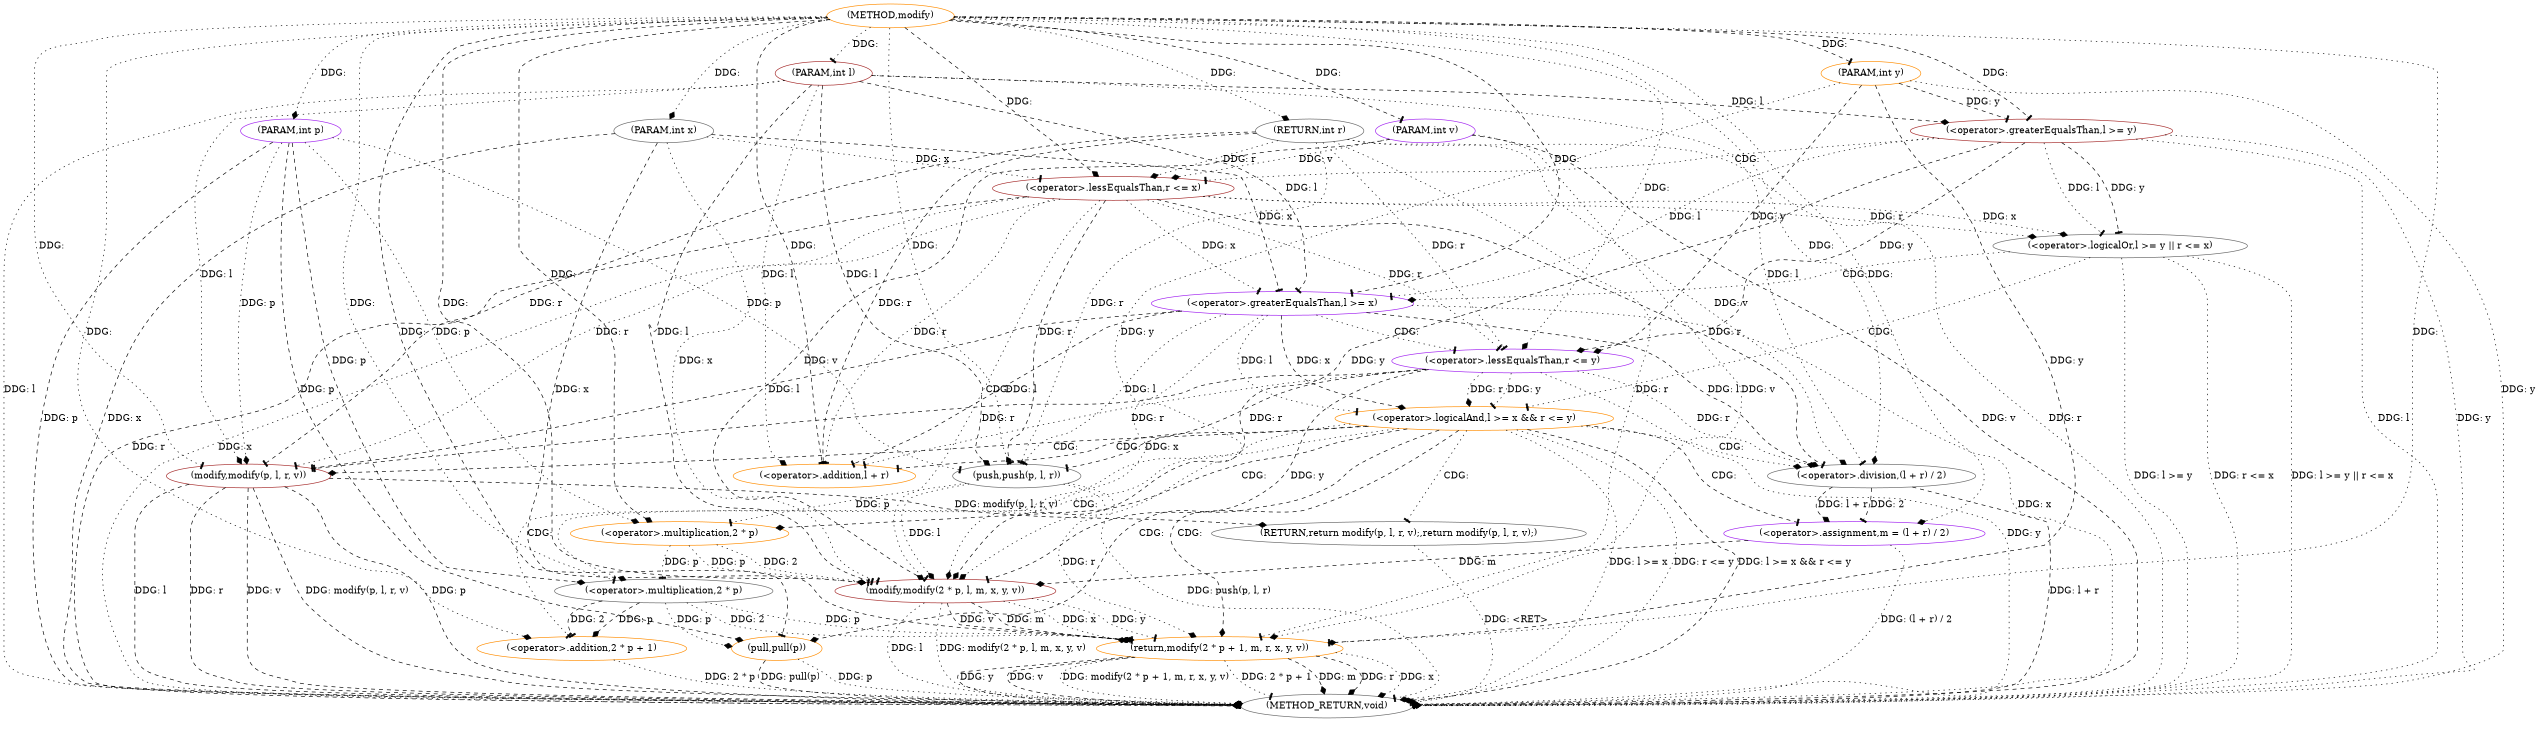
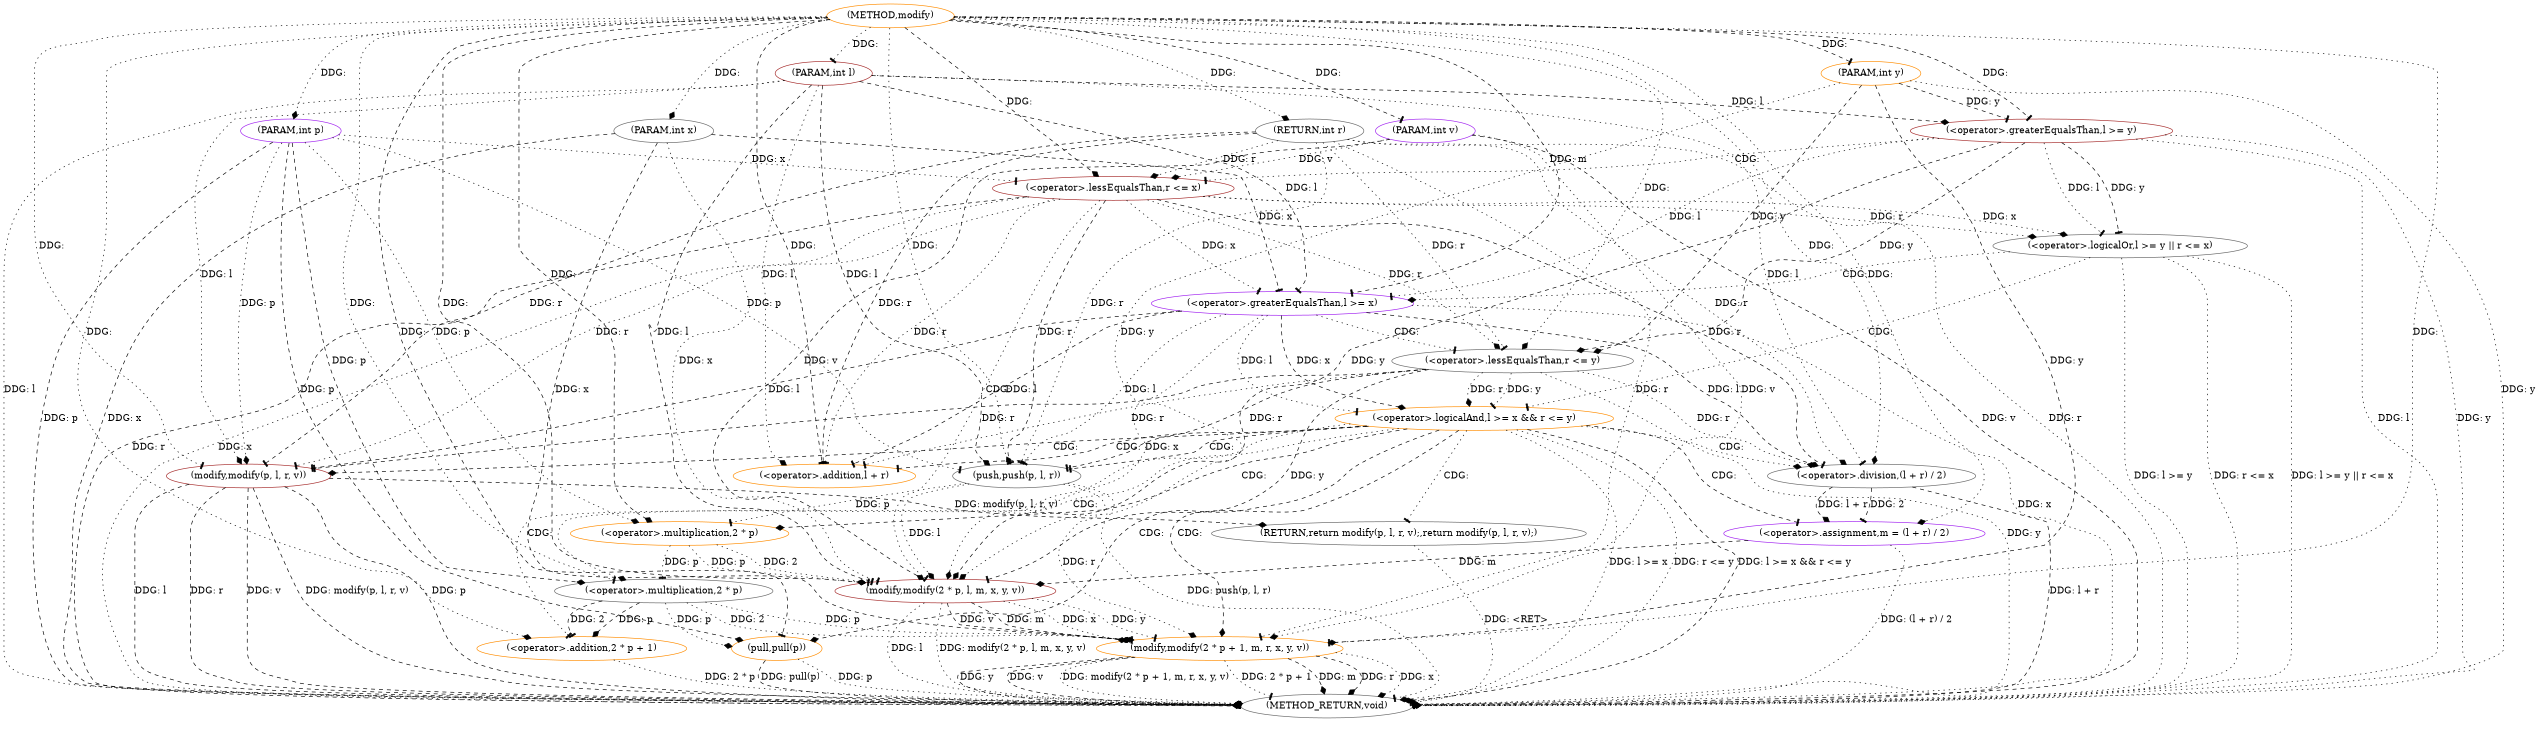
  digraph {
    node [color=gray40]
    edge [arrowhead=diamond style=dotted]
    n1 [color=darkorange label="(METHOD,modify)"]
    n2 [color=purple label="(PARAM,int p)"]
    n3 [color=brown label="(PARAM,int l)"]
    n4 [label="(RETURN,int r)"]
    n5 [label="(PARAM,int x)"]
    n6 [color=darkorange label="(PARAM,int y)"]
    n7 [color=purple label="(PARAM,int v)"]
    n8 [color=purple label="(<operator>.assignment,m = (l + r) / 2)"]
    n9 [label="(push,push(p, l, r))"]
    n10 [color=brown label="(modify,modify(2 * p, l, m, x, y, v))"]
-   n11 [color=darkorange label="(return,modify(2 * p + 1, m, r, x, y, v))"]
+   n11 [color=darkorange label="(modify,modify(2 * p + 1, m, r, x, y, v))"]
    n12 [color=darkorange label="(pull,pull(p))"]
    n13 [label="(<operator>.division,(l + r) / 2)"]
    n14 [color=darkorange label="(<operator>.multiplication,2 * p)"]
    n15 [color=darkorange label="(<operator>.addition,2 * p + 1)"]
    n16 [color=brown label="(<operator>.greaterEqualsThan,l >= y)"]
    n17 [color=brown label="(<operator>.lessEqualsThan,r <= x)"]
    n18 [color=purple label="(<operator>.greaterEqualsThan,l >= x)"]
-   n19 [color=purple label="(<operator>.lessEqualsThan,r <= y)"]
+   n19 [label="(<operator>.lessEqualsThan,r <= y)"]
    n20 [color=brown label="(modify,modify(p, l, r, v))"]
    n21 [color=darkorange label="(<operator>.addition,l + r)"]
    n22 [label="(<operator>.multiplication,2 * p)"]
    n23 [label="(METHOD_RETURN,void)"]
    n24 [label="(<operator>.logicalOr,l >= y || r <= x)"]
    n25 [color=darkorange label="(<operator>.logicalAnd,l >= x && r <= y)"]
    n26 [label="(RETURN,return modify(p, l, r, v);,return modify(p, l, r, v);)"]
    n1 -> n2 [label="DDG: "]
    n1 -> n3 [arrowhead=tee label="DDG: "]
    n1 -> n4 [label="DDG: "]
    n1 -> n5 [label="DDG: "]
    n1 -> n6 [arrowhead=tee label="DDG: " style=dashed]
    n1 -> n7 [arrowhead=tee label="DDG: " style=dashed]
    n1 -> n8 [label="DDG: "]
    n1 -> n9 [label="DDG: "]
    n1 -> n10 [label="DDG: " style=dashed]
    n1 -> n11 [label="DDG: "]
    n1 -> n12 [arrowhead=tee label="DDG: " style=dashed]
    n1 -> n13 [label="DDG: "]
    n1 -> n14 [label="DDG: " style=dashed]
    n1 -> n15 [label="DDG: "]
    n1 -> n16 [arrowhead=tee label="DDG: " style=dashed]
    n1 -> n17 [label="DDG: " style=dashed]
-   n1 -> n18 [arrowhead=tee label="DDG: " style=dashed]
+   n1 -> n18 [arrowhead=tee label="DDG: m" style=dashed]
    n1 -> n19 [label="DDG: "]
    n1 -> n20 [arrowhead=tee label="DDG: "]
    n1 -> n21 [arrowhead=tee label="DDG: " style=dashed]
    n1 -> n22 [arrowhead=tee label="DDG: "]
    n2 -> n9 [arrowhead=tee label="DDG: p"]
    n2 -> n12 [label="DDG: p" style=dashed]
    n2 -> n14 [label="DDG: p"]
    n2 -> n20 [label="DDG: p"]
    n2 -> n22 [label="DDG: p" style=dashed]
    n2 -> n23 [arrowhead=tee label="DDG: p" style=dashed]
    n3 -> n9 [label="DDG: l" style=dashed]
    n3 -> n10 [arrowhead=tee label="DDG: l" style=dashed]
    n3 -> n13 [arrowhead=tee label="DDG: l"]
    n3 -> n16 [label="DDG: l" style=dashed]
    n3 -> n18 [arrowhead=tee label="DDG: l" style=dashed]
    n3 -> n20 [label="DDG: l"]
    n3 -> n21 [label="DDG: l"]
    n3 -> n23 [arrowhead=tee label="DDG: l"]
    n4 -> n9 [arrowhead=tee label="DDG: r"]
    n4 -> n11 [arrowhead=tee label="DDG: r"]
-   n4 -> n13 [label="DDG: v"]
+   n4 -> n13 [label="DDG: r"]
    n4 -> n17 [label="DDG: r"]
    n4 -> n19 [arrowhead=tee label="DDG: r"]
    n4 -> n20 [arrowhead=tee label="DDG: r" style=dashed]
    n4 -> n21 [arrowhead=tee label="DDG: r" style=dashed]
    n4 -> n23 [label="DDG: r"]
    n5 -> n10 [arrowhead=tee label="DDG: x"]
    n5 -> n11 [label="DDG: x" style=dashed]
-   n5 -> n17 [arrowhead=tee label="DDG: x"]
+   n2 -> n17 [arrowhead=tee label="DDG: x"]
    n5 -> n18 [arrowhead=tee label="DDG: x" style=dashed]
    n5 -> n23 [label="DDG: x" style=dashed]
    n6 -> n10 [label="DDG: y"]
    n6 -> n11 [arrowhead=tee label="DDG: y" style=dashed]
    n6 -> n16 [arrowhead=tee label="DDG: y" style=dashed]
    n6 -> n19 [label="DDG: y" style=dashed]
    n6 -> n23 [arrowhead=tee label="DDG: y"]
    n7 -> n10 [label="DDG: v" style=dashed]
    n7 -> n11 [label="DDG: v"]
    n7 -> n17 [label="DDG: v"]
    n7 -> n23 [arrowhead=tee label="DDG: v" style=dashed]
    n8 -> n10 [label="DDG: m" style=dashed]
    n8 -> n23 [arrowhead=tee label="DDG: (l + r) / 2"]
    n9 -> n10 [label="DDG: l"]
    n9 -> n11 [label="DDG: r"]
    n9 -> n14 [arrowhead=tee label="DDG: p"]
    n9 -> n23 [arrowhead=tee label="DDG: push(p, l, r)"]
    n10 -> n11 [label="DDG: x"]
    n10 -> n11 [arrowhead=tee label="DDG: y"]
    n10 -> n11 [label="DDG: v" style=dashed]
    n10 -> n11 [label="DDG: m" style=dashed]
    n10 -> n23 [arrowhead=tee label="DDG: l"]
    n10 -> n23 [label="DDG: modify(2 * p, l, m, x, y, v)"]
    n11 -> n23 [arrowhead=tee label="DDG: 2 * p + 1"]
    n11 -> n23 [label="DDG: m" style=dashed]
    n11 -> n23 [label="DDG: r" style=dashed]
    n11 -> n23 [label="DDG: x"]
    n11 -> n23 [label="DDG: y" style=dashed]
    n11 -> n23 [arrowhead=tee label="DDG: v" style=dashed]
    n11 -> n23 [label="DDG: modify(2 * p + 1, m, r, x, y, v)"]
    n12 -> n23 [label="DDG: p"]
    n12 -> n23 [arrowhead=tee label="DDG: pull(p)" style=dashed]
    n13 -> n8 [label="DDG: l + r" style=dashed]
    n13 -> n8 [arrowhead=tee label="DDG: 2" style=dashed]
    n13 -> n23 [label="DDG: l + r" style=dashed]
    n14 -> n10 [arrowhead=tee label="DDG: 2"]
    n14 -> n10 [label="DDG: p"]
    n14 -> n22 [arrowhead=tee label="DDG: p"]
    n15 -> n23 [arrowhead=tee label="DDG: 2 * p"]
    n16 -> n10 [label="DDG: y" style=dashed]
    n16 -> n17 [arrowhead=tee label="CDG: "]
    n16 -> n18 [arrowhead=tee label="DDG: l"]
    n16 -> n19 [label="DDG: y" style=dashed]
    n16 -> n23 [label="DDG: l"]
    n16 -> n23 [arrowhead=tee label="DDG: y"]
    n16 -> n24 [arrowhead=tee label="DDG: l"]
    n16 -> n24 [arrowhead=tee label="DDG: y" style=dashed]
    n17 -> n9 [arrowhead=tee label="DDG: r" style=dashed]
    n17 -> n10 [arrowhead=tee label="CDG: "]
    n17 -> n13 [arrowhead=tee label="DDG: r" style=dashed]
    n17 -> n18 [arrowhead=tee label="DDG: x"]
-   n17 -> n19 [arrowhead=tee label="DDG: r"]
+   n17 -> n19 [label="DDG: r"]
    n17 -> n20 [arrowhead=tee label="DDG: r"]
    n17 -> n21 [arrowhead=tee label="DDG: r"]
    n17 -> n23 [label="DDG: r" style=dashed]
    n17 -> n23 [label="DDG: x"]
    n17 -> n24 [label="DDG: r"]
    n17 -> n24 [label="DDG: x"]
    n18 -> n9 [arrowhead=tee label="DDG: l"]
    n18 -> n10 [label="DDG: x"]
    n18 -> n13 [label="DDG: l" style=dashed]
    n18 -> n19 [arrowhead=tee label="CDG: "]
    n18 -> n20 [arrowhead=tee label="DDG: l" style=dashed]
    n18 -> n21 [arrowhead=tee label="DDG: l" style=dashed]
    n18 -> n23 [arrowhead=tee label="DDG: x"]
    n18 -> n25 [arrowhead=tee label="DDG: l"]
    n18 -> n25 [label="DDG: x" style=dashed]
    n19 -> n9 [arrowhead=tee label="DDG: r" style=dashed]
    n19 -> n10 [arrowhead=tee label="DDG: y" style=dashed]
    n19 -> n13 [label="DDG: r"]
    n19 -> n20 [arrowhead=tee label="DDG: r" style=dashed]
    n19 -> n21 [arrowhead=tee label="DDG: r"]
    n19 -> n23 [label="DDG: y"]
    n19 -> n25 [label="DDG: r"]
    n19 -> n25 [arrowhead=tee label="DDG: y"]
    n20 -> n23 [arrowhead=tee label="DDG: p" style=dashed]
    n20 -> n23 [arrowhead=tee label="DDG: l" style=dashed]
    n20 -> n23 [arrowhead=tee label="DDG: r" style=dashed]
    n20 -> n23 [label="DDG: v" style=dashed]
    n20 -> n23 [label="DDG: modify(p, l, r, v)" style=dashed]
    n20 -> n26 [label="DDG: modify(p, l, r, v)" style=dashed]
    n22 -> n11 [arrowhead=tee label="DDG: p"]
    n22 -> n11 [label="DDG: 2"]
    n22 -> n12 [label="DDG: p"]
    n22 -> n15 [label="DDG: p" style=dashed]
    n22 -> n15 [arrowhead=tee label="DDG: 2" style=dashed]
    n24 -> n18 [label="CDG: "]
    n24 -> n23 [arrowhead=tee label="DDG: l >= y"]
    n24 -> n23 [label="DDG: r <= x"]
    n24 -> n23 [label="DDG: l >= y || r <= x"]
    n24 -> n25 [arrowhead=tee label="CDG: "]
    n25 -> n8 [arrowhead=tee label="CDG: " style=dashed]
+   n25 -> n9 [arrowhead=tee label="CDG: " style=dashed]
    n25 -> n11 [label="CDG: " style=dashed]
    n25 -> n12 [label="CDG: " style=dashed]
    n25 -> n13 [label="CDG: "]
    n25 -> n14 [label="CDG: " style=dashed]
    n25 -> n15 [arrowhead=tee label="CDG: "]
    n25 -> n20 [label="CDG: " style=dashed]
    n25 -> n21 [arrowhead=tee label="CDG: " style=dashed]
    n25 -> n22 [label="CDG: "]
    n25 -> n23 [label="DDG: l >= x"]
    n25 -> n23 [label="DDG: r <= y"]
    n25 -> n23 [label="DDG: l >= x && r <= y" style=dashed]
    n25 -> n26 [arrowhead=tee label="CDG: "]
    n26 -> n23 [arrowhead=tee label="DDG: <RET>"]
  }
